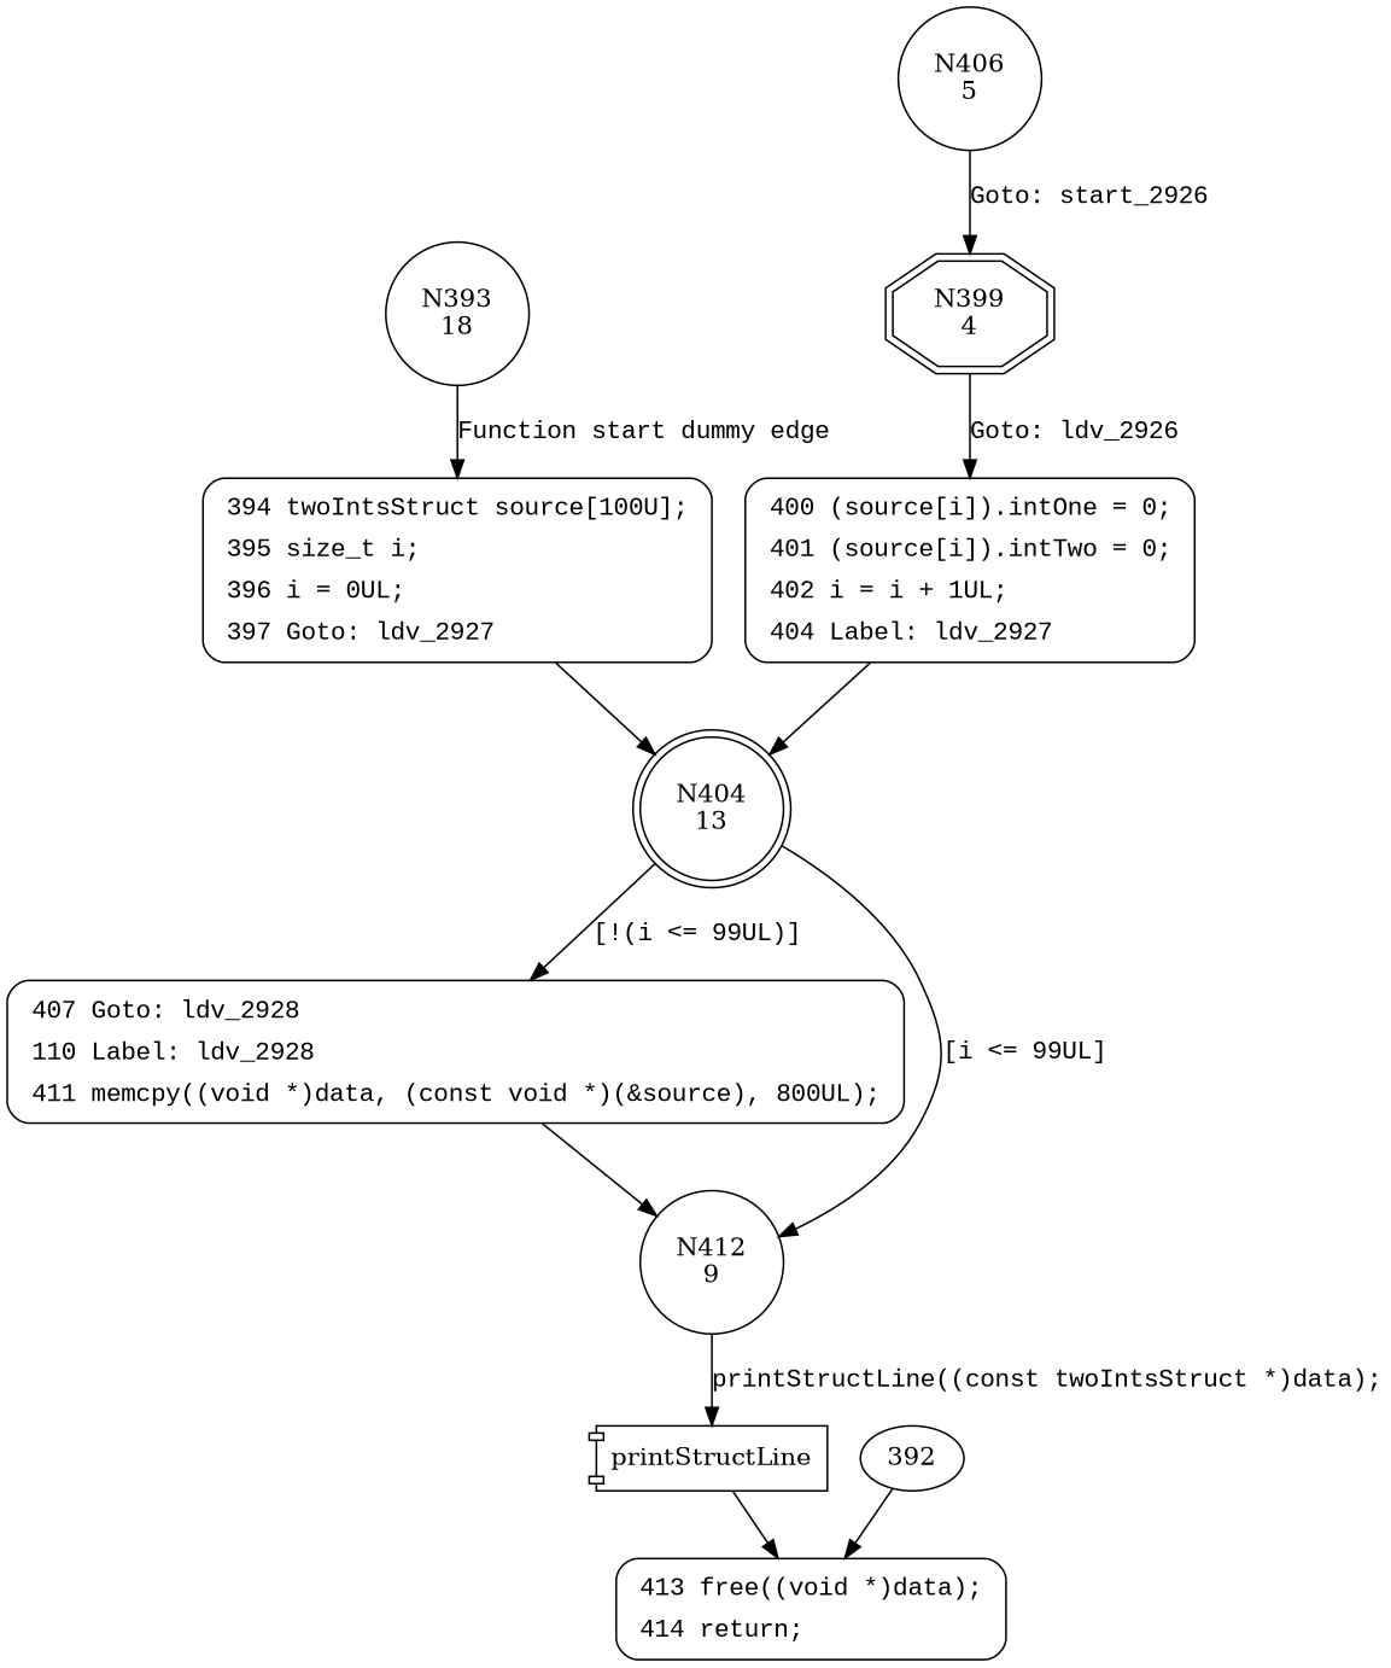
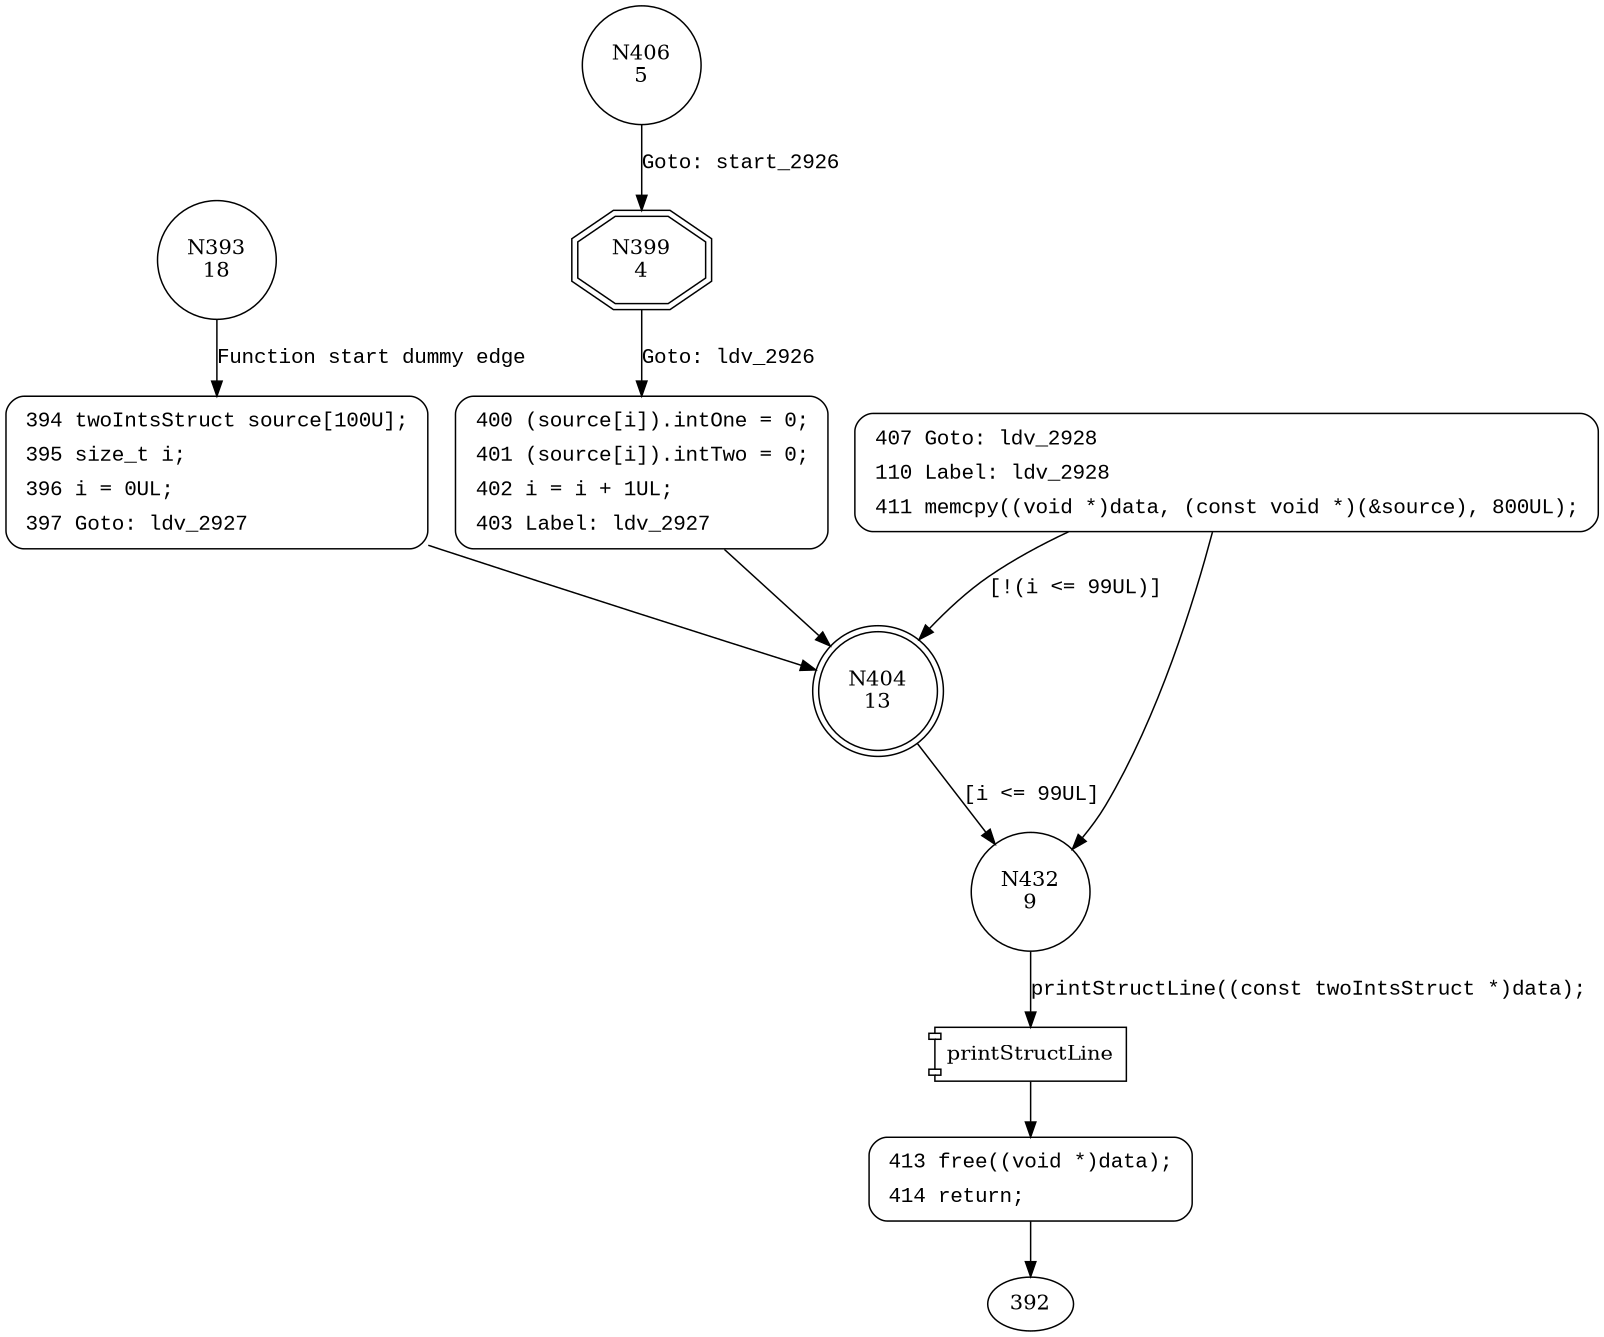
  digraph {
    node [shape=Mrecord]
    edge [fontname="Courier New"]
    n1 [label="N393\n18" shape=circle]
    n2 [fillcolor=white fontname="Courier New" label=<<table border="0" cellborder="0" cellpadding="3" bgcolor="white"><tr><td align="right">394</td><td align="left">twoIntsStruct source[100U];</td></tr><tr><td align="right">395</td><td align="left">size_t i;</td></tr><tr><td align="right">396</td><td align="left">i = 0UL;</td></tr><tr><td align="right">397</td><td align="left">Goto: ldv_2927</td></tr></table>> penwidth=1 style="filled,bold"]
    n3 [label="N404\n13" shape=doublecircle]
    n4 [fillcolor=white fontname="Courier New" label=<<table border="0" cellborder="0" cellpadding="3" bgcolor="white"><tr><td align="right">407</td><td align="left">Goto: ldv_2928</td></tr><tr><td align="right">110</td><td align="left">Label: ldv_2928</td></tr><tr><td align="right">411</td><td align="left">memcpy((void *)data, (const void *)(&amp;source), 800UL);</td></tr></table>> penwidth=1 style="filled,bold"]
-   n5 [label="N412\n9" shape=circle]
+   n5 [label="N432\n9" shape=circle]
    n6 [label="N406\n5" shape=circle]
    n7 [label="N399\n4" shape=doubleoctagon]
-   n8 [fillcolor=white fontname="Courier New" label=<<table border="0" cellborder="0" cellpadding="3" bgcolor="white"><tr><td align="right">400</td><td align="left">(source[i]).intOne = 0;</td></tr><tr><td align="right">401</td><td align="left">(source[i]).intTwo = 0;</td></tr><tr><td align="right">402</td><td align="left">i = i + 1UL;</td></tr><tr><td align="right">404</td><td align="left">Label: ldv_2927</td></tr></table>> penwidth=1 style="filled,bold"]
+   n8 [fillcolor=white fontname="Courier New" label=<<table border="0" cellborder="0" cellpadding="3" bgcolor="white"><tr><td align="right">400</td><td align="left">(source[i]).intOne = 0;</td></tr><tr><td align="right">401</td><td align="left">(source[i]).intTwo = 0;</td></tr><tr><td align="right">402</td><td align="left">i = i + 1UL;</td></tr><tr><td align="right">403</td><td align="left">Label: ldv_2927</td></tr></table>> penwidth=1 style="filled,bold"]
    n9 [label=printStructLine shape=component]
    n10 [fillcolor=white fontname="Courier New" label=<<table border="0" cellborder="0" cellpadding="3" bgcolor="white"><tr><td align="right">413</td><td align="left">free((void *)data);</td></tr><tr><td align="right">414</td><td align="left">return;</td></tr></table>> penwidth=1 style="filled,bold"]
    392 [shape=""]
    n1 -> n2 [label="Function start dummy edge"]
    n2 -> n3 [fontname=""]
-   n3 -> n4 [label="[!(i <= 99UL)]"]
+   n4 -> n3 [label="[!(i <= 99UL)]"]
    n3 -> n5 [label="[i <= 99UL]"]
    n4 -> n5 [fontname=""]
    n5 -> n9 [label="printStructLine((const twoIntsStruct *)data);"]
    n6 -> n7 [label="Goto: start_2926"]
    n7 -> n8 [label="Goto: ldv_2926"]
    n8 -> n3 [fontname=""]
    n9 -> n10
-   392 -> n10 [fontname=""]
+   n10 -> 392 [fontname=""]
  }
